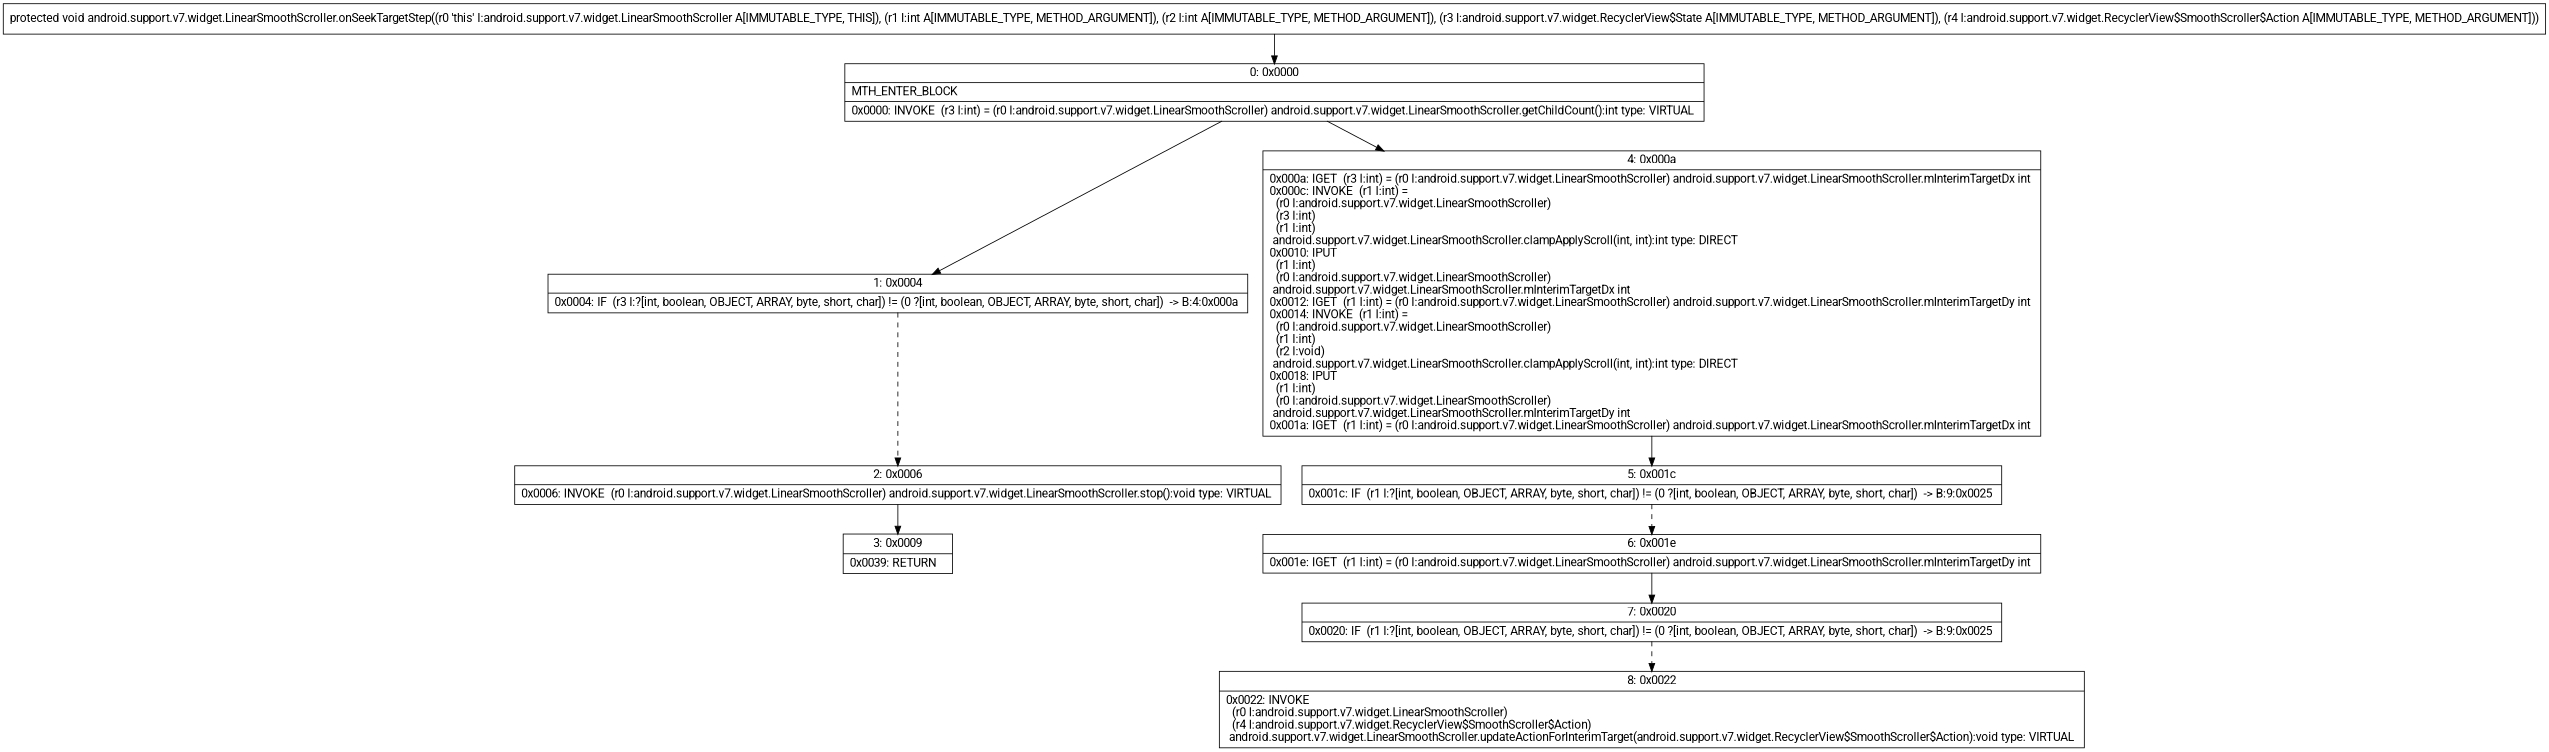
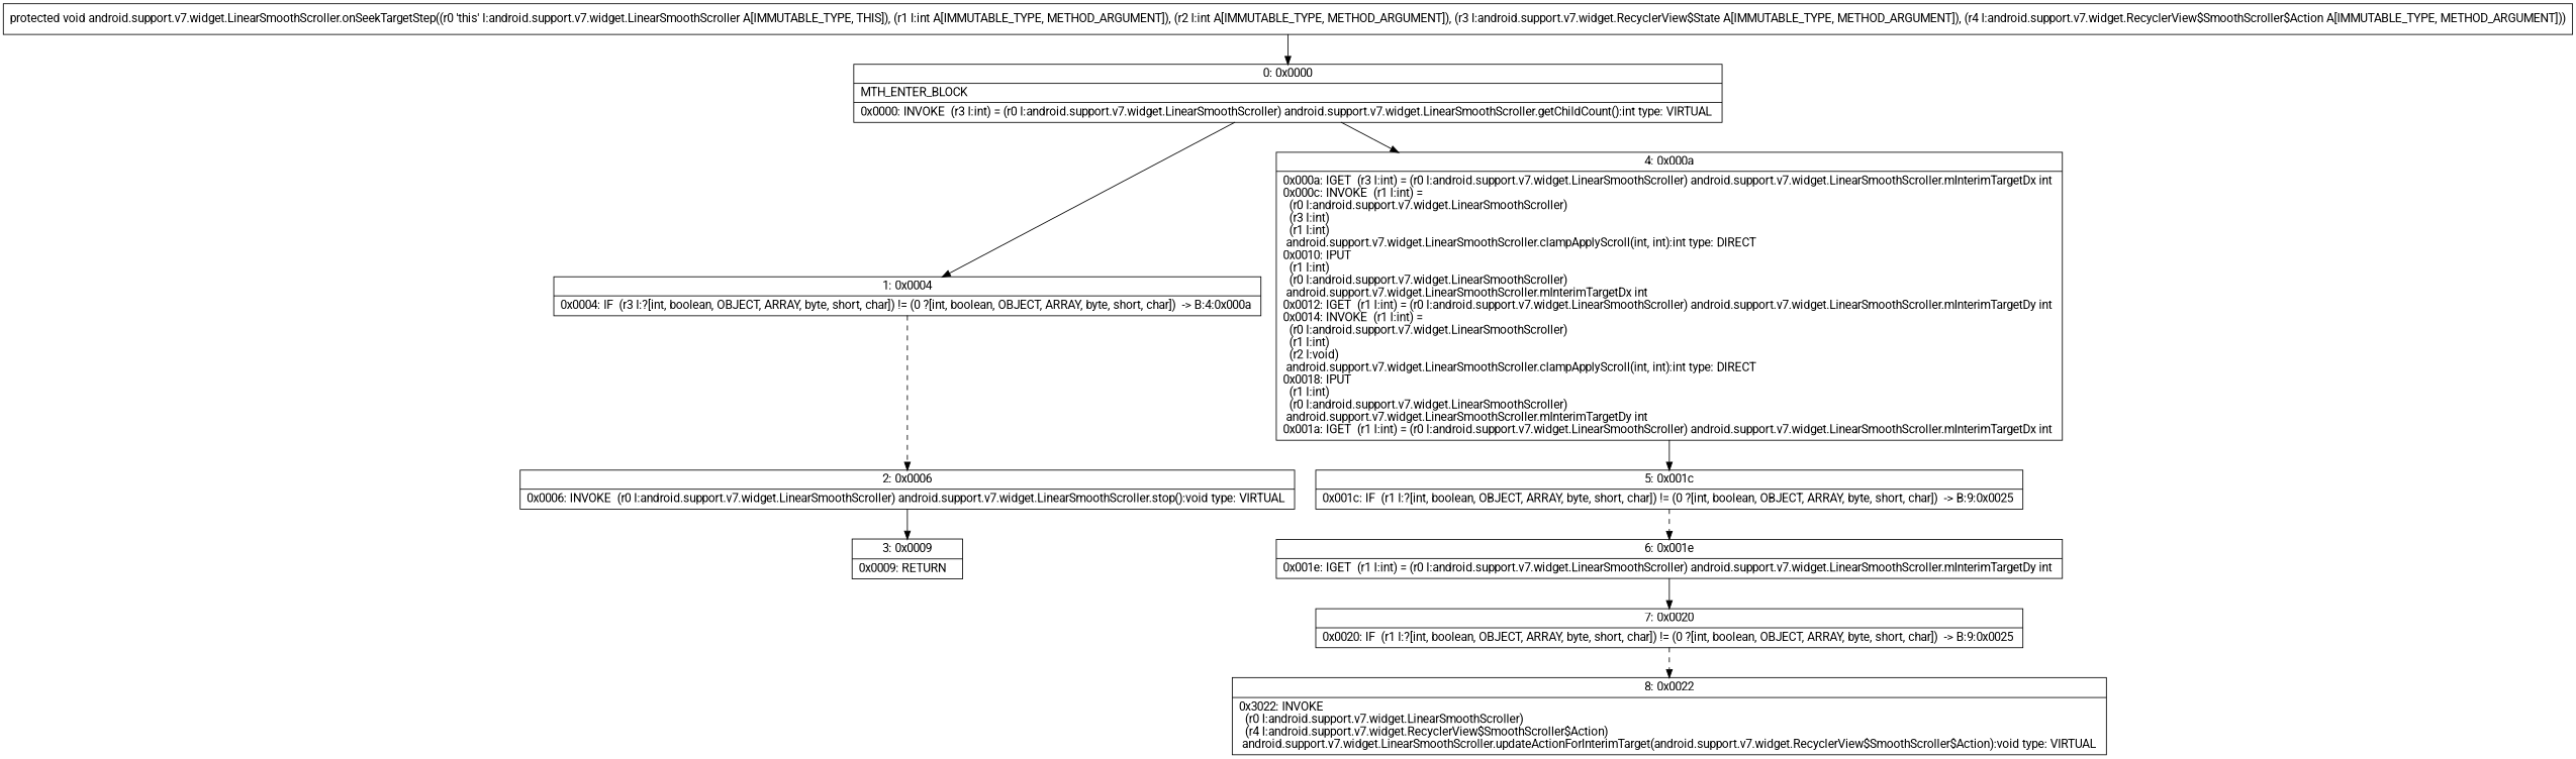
  digraph {
    fontname=Roboto
    node [fontname=Roboto shape=record]
    edge [fontname=Roboto]
    n1 [label="{0\:\ 0x0000|MTH_ENTER_BLOCK\l|0x0000: INVOKE  (r3 I:int) = (r0 I:android.support.v7.widget.LinearSmoothScroller) android.support.v7.widget.LinearSmoothScroller.getChildCount():int type: VIRTUAL \l}"]
    n2 [label="{1\:\ 0x0004|0x0004: IF  (r3 I:?[int, boolean, OBJECT, ARRAY, byte, short, char]) != (0 ?[int, boolean, OBJECT, ARRAY, byte, short, char])  \-\> B:4:0x000a \l}"]
    n3 [label="{4\:\ 0x000a|0x000a: IGET  (r3 I:int) = (r0 I:android.support.v7.widget.LinearSmoothScroller) android.support.v7.widget.LinearSmoothScroller.mInterimTargetDx int \l0x000c: INVOKE  (r1 I:int) = \l  (r0 I:android.support.v7.widget.LinearSmoothScroller)\l  (r3 I:int)\l  (r1 I:int)\l android.support.v7.widget.LinearSmoothScroller.clampApplyScroll(int, int):int type: DIRECT \l0x0010: IPUT  \l  (r1 I:int)\l  (r0 I:android.support.v7.widget.LinearSmoothScroller)\l android.support.v7.widget.LinearSmoothScroller.mInterimTargetDx int \l0x0012: IGET  (r1 I:int) = (r0 I:android.support.v7.widget.LinearSmoothScroller) android.support.v7.widget.LinearSmoothScroller.mInterimTargetDy int \l0x0014: INVOKE  (r1 I:int) = \l  (r0 I:android.support.v7.widget.LinearSmoothScroller)\l  (r1 I:int)\l  (r2 I:void)\l android.support.v7.widget.LinearSmoothScroller.clampApplyScroll(int, int):int type: DIRECT \l0x0018: IPUT  \l  (r1 I:int)\l  (r0 I:android.support.v7.widget.LinearSmoothScroller)\l android.support.v7.widget.LinearSmoothScroller.mInterimTargetDy int \l0x001a: IGET  (r1 I:int) = (r0 I:android.support.v7.widget.LinearSmoothScroller) android.support.v7.widget.LinearSmoothScroller.mInterimTargetDx int \l}"]
    n4 [label="{2\:\ 0x0006|0x0006: INVOKE  (r0 I:android.support.v7.widget.LinearSmoothScroller) android.support.v7.widget.LinearSmoothScroller.stop():void type: VIRTUAL \l}"]
-   n5 [label="{3\:\ 0x0009|0x0039: RETURN   \l}"]
+   n5 [label="{3\:\ 0x0009|0x0009: RETURN   \l}"]
    n6 [label="{5\:\ 0x001c|0x001c: IF  (r1 I:?[int, boolean, OBJECT, ARRAY, byte, short, char]) != (0 ?[int, boolean, OBJECT, ARRAY, byte, short, char])  \-\> B:9:0x0025 \l}"]
    n7 [label="{6\:\ 0x001e|0x001e: IGET  (r1 I:int) = (r0 I:android.support.v7.widget.LinearSmoothScroller) android.support.v7.widget.LinearSmoothScroller.mInterimTargetDy int \l}"]
    n8 [label="{7\:\ 0x0020|0x0020: IF  (r1 I:?[int, boolean, OBJECT, ARRAY, byte, short, char]) != (0 ?[int, boolean, OBJECT, ARRAY, byte, short, char])  \-\> B:9:0x0025 \l}"]
-   n9 [label="{8\:\ 0x0022|0x0022: INVOKE  \l  (r0 I:android.support.v7.widget.LinearSmoothScroller)\l  (r4 I:android.support.v7.widget.RecyclerView$SmoothScroller$Action)\l android.support.v7.widget.LinearSmoothScroller.updateActionForInterimTarget(android.support.v7.widget.RecyclerView$SmoothScroller$Action):void type: VIRTUAL \l}"]
+   n9 [label="{8\:\ 0x0022|0x3022: INVOKE  \l  (r0 I:android.support.v7.widget.LinearSmoothScroller)\l  (r4 I:android.support.v7.widget.RecyclerView$SmoothScroller$Action)\l android.support.v7.widget.LinearSmoothScroller.updateActionForInterimTarget(android.support.v7.widget.RecyclerView$SmoothScroller$Action):void type: VIRTUAL \l}"]
    n10 [label="{protected void android.support.v7.widget.LinearSmoothScroller.onSeekTargetStep((r0 'this' I:android.support.v7.widget.LinearSmoothScroller A[IMMUTABLE_TYPE, THIS]), (r1 I:int A[IMMUTABLE_TYPE, METHOD_ARGUMENT]), (r2 I:int A[IMMUTABLE_TYPE, METHOD_ARGUMENT]), (r3 I:android.support.v7.widget.RecyclerView$State A[IMMUTABLE_TYPE, METHOD_ARGUMENT]), (r4 I:android.support.v7.widget.RecyclerView$SmoothScroller$Action A[IMMUTABLE_TYPE, METHOD_ARGUMENT])) }"]
    n1 -> n2
    n1 -> n3
    n2 -> n4 [style=dashed]
    n3 -> n6
    n4 -> n5
    n6 -> n7 [style=dashed]
    n7 -> n8
    n8 -> n9 [style=dashed]
    n10 -> n1
  }
